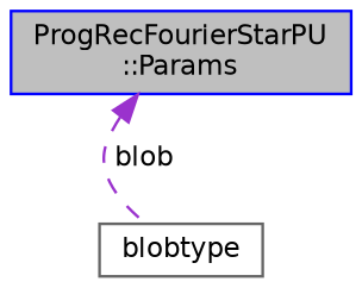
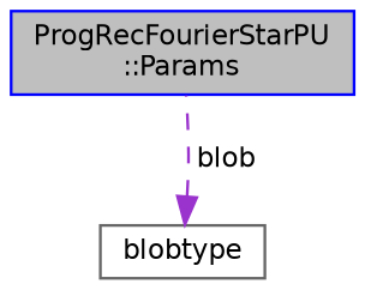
  digraph {
    node [fontname=Helvetica fontsize=10 shape=box style=filled]
    n1 [color=blue fillcolor=grey75 fontcolor=black height=0.2 label="ProgRecFourierStarPU\l::Params" width=0.4]
    n2 [color=gray40 fillcolor=white height=0.2 label=blobtype width=0.4]
-   n1 -> n2 [color=darkorchid3 dir=back fontname=Helvetica fontsize=10 label=" blob" labelfontname=Helvetica labelfontsize=10 style=dashed]
+   n2 -> n1 [color=darkorchid3 dir=back fontname=Helvetica fontsize=10 label=" blob" labelfontname=Helvetica labelfontsize=10 style=dashed]
  }
